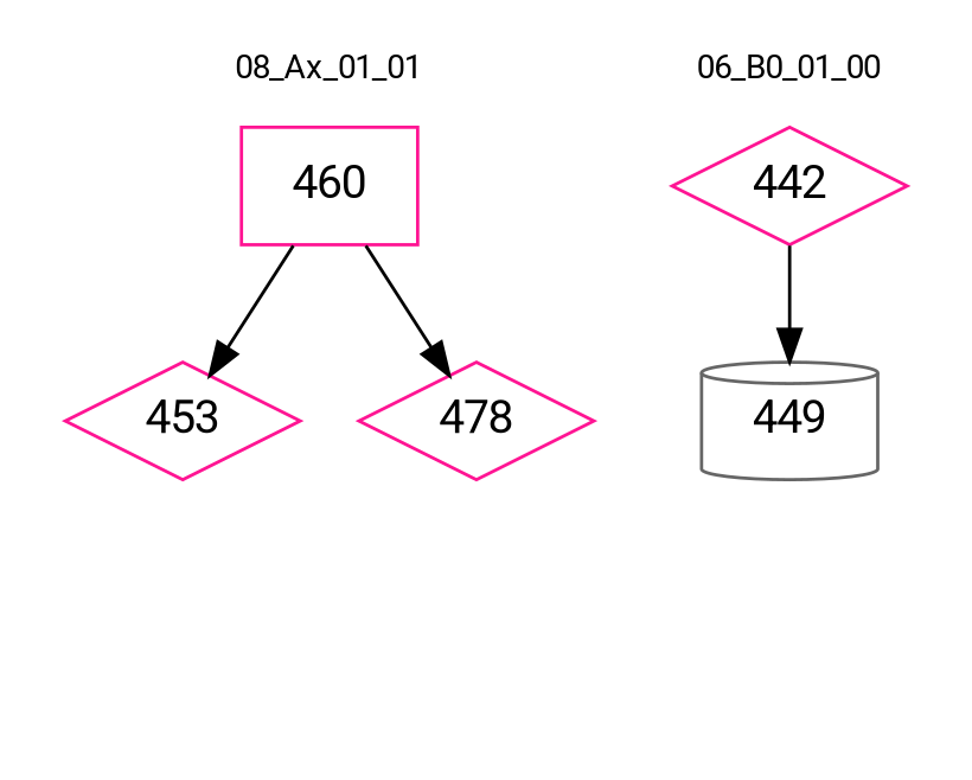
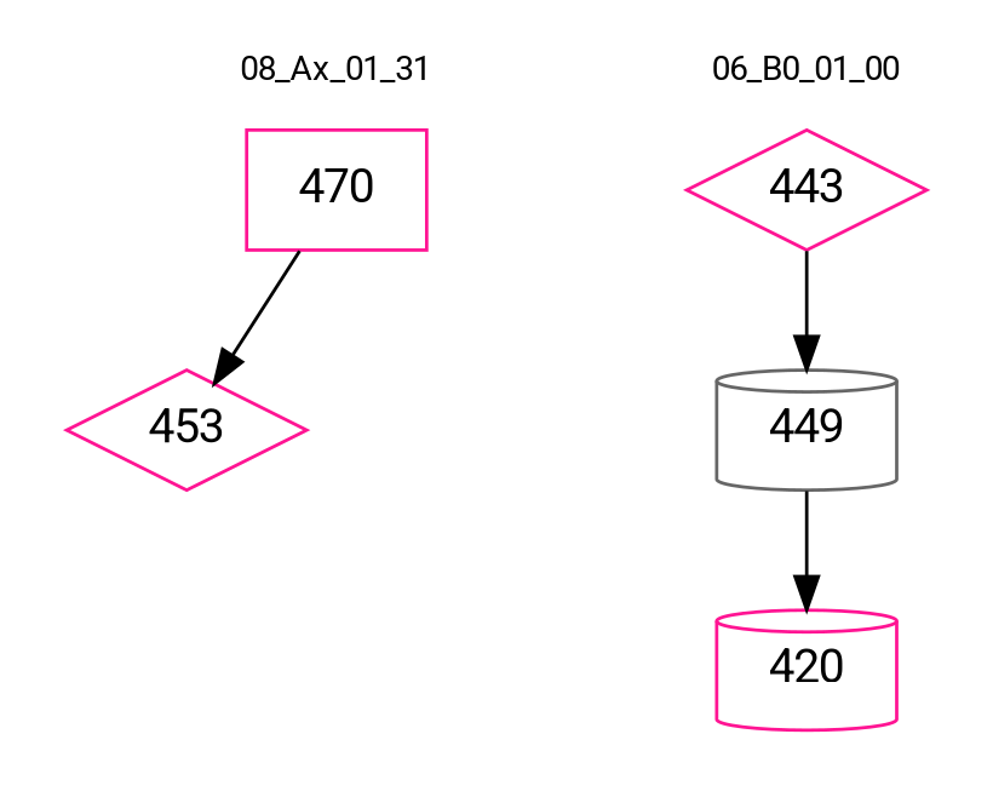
  digraph {
    fontname=Roboto
    node [color=deeppink fontname=Roboto shape=diamond]
    edge [color=black fontname=Roboto]
-   n1 [label=460 shape=box]
+   n1 [label=470 shape=box]
    n2 [label=453]
-   n3 [label=478]
    n4 [color=gray40 label=449 shape=cylinder]
-   n6 [label=442]
+   n5 [label=420 shape=cylinder]
+   n6 [label=443]
    subgraph cluster_1 {
      color=white
      fontsize=10
-     label="08_Ax_01_01"
+     label="08_Ax_01_31"
      n1
      n2
-     n3
    }
    subgraph cluster_2 {
      color=white
      fontsize=10
      label="06_B0_01_00"
      n4
+     n5
      n6
    }
    n1 -> n2
-   n1 -> n3
+   n4 -> n5
    n6 -> n4
  }
